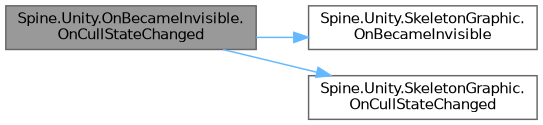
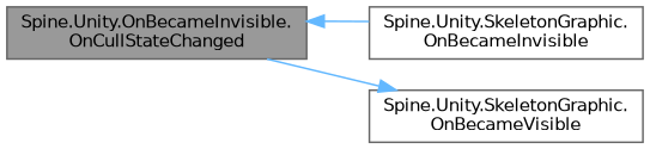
  digraph {
    rankdir=LR
    node [color=grey40 fillcolor=white fontname=Helvetica fontsize=10 shape=box style=filled]
    edge [color=steelblue1 fontname=Helvetica fontsize=10 labelfontname=Helvetica labelfontsize=10 style=solid]
    n1 [color=gray40 fillcolor=grey60 fontcolor=black height=0.2 label="Spine.Unity.OnBecameInvisible.\lOnCullStateChanged" width=0.4]
    n2 [height=0.2 label="Spine.Unity.SkeletonGraphic.\lOnBecameInvisible" width=0.4]
-   n3 [height=0.2 label="Spine.Unity.SkeletonGraphic.\lOnCullStateChanged" width=0.4]
-   n1 -> n2
+   n3 [height=0.2 label="Spine.Unity.SkeletonGraphic.\lOnBecameVisible" width=0.4]
+   n2 -> n1
    n1 -> n3
  }
